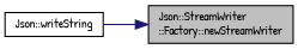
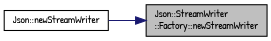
  digraph {
    rankdir=RL
    fontname="Patrick Hand"
    node [color=black fontname="Patrick Hand" fontsize=10 shape=record style=filled]
    n1 [fillcolor=grey75 fontcolor=black height=0.2 label="Json::StreamWriter\l::Factory::newStreamWriter" width=0.4]
-   n2 [fillcolor=white height=0.2 label="Json::writeString" width=0.4]
+   n2 [fillcolor=white height=0.2 label="Json::newStreamWriter" width=0.4]
    n1 -> n2 [color=midnightblue dir=back fontname="Patrick Hand" fontsize=10 labelfontname=Helvetica labelfontsize=10 style=solid]
  }
